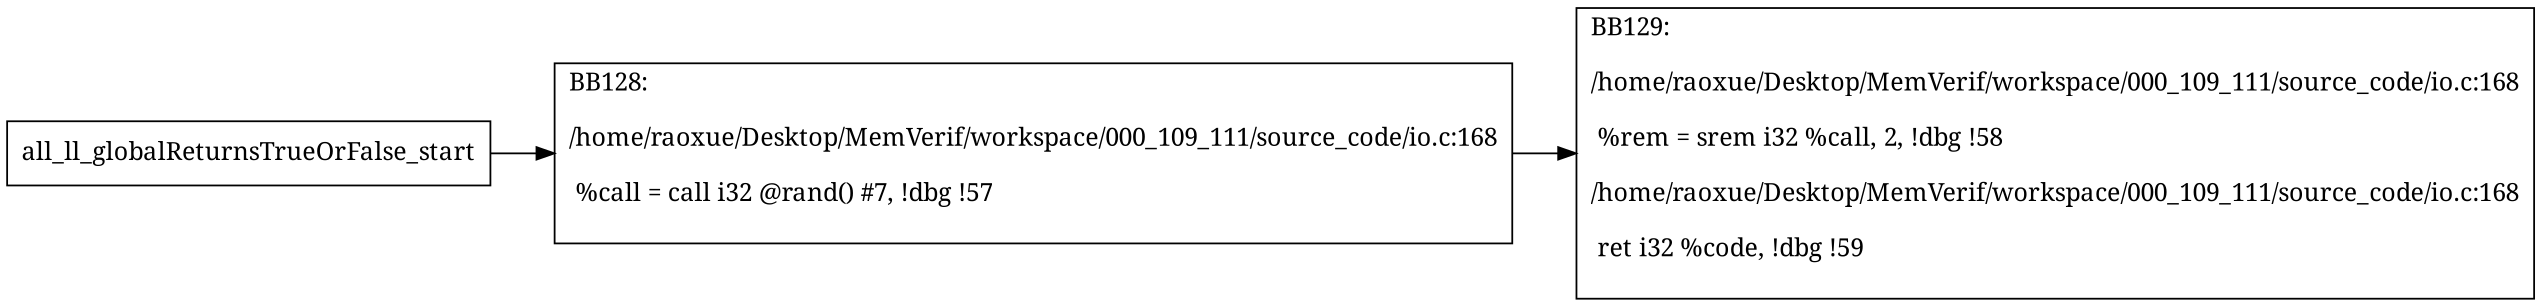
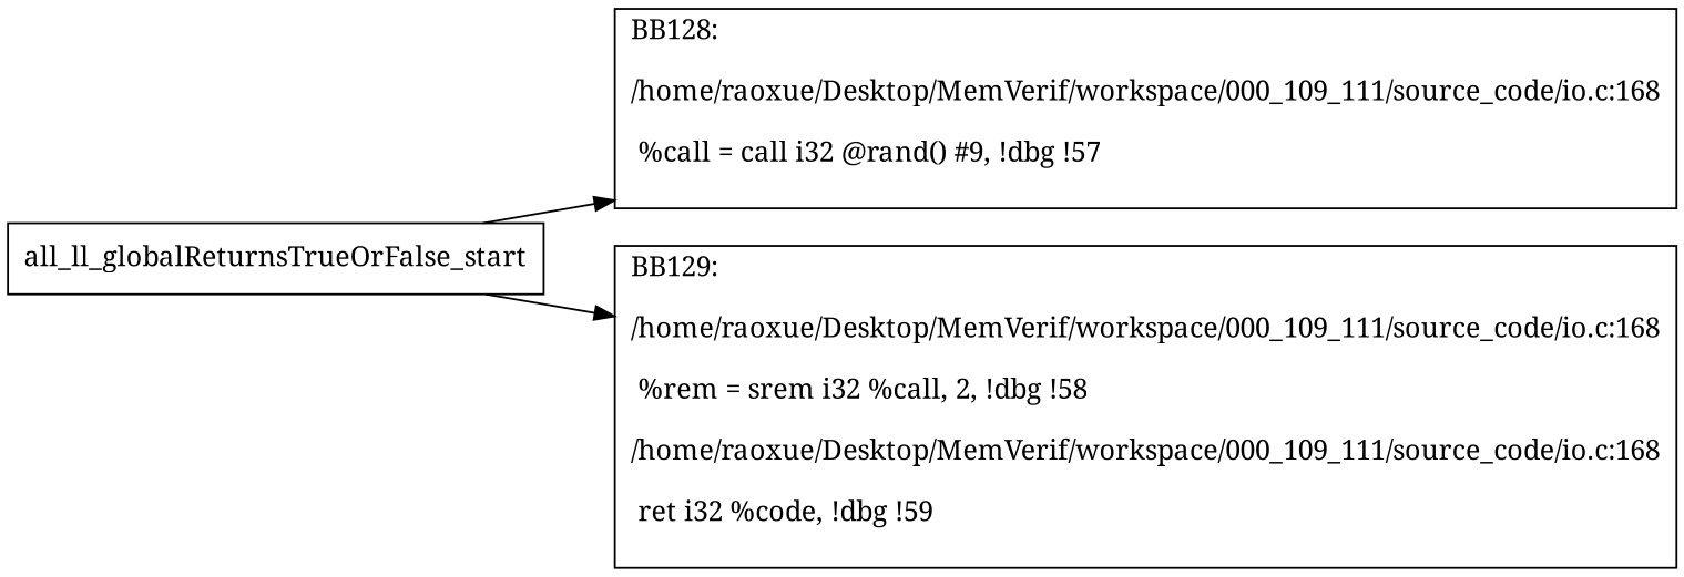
  digraph {
    fontname="Noto Serif"
    rankdir=LR
    node [fontname="Noto Serif" shape=record]
    edge [fontname="Noto Serif"]
    n1 [label="{all_ll_globalReturnsTrueOrFalse_start}"]
-   n2 [label="{BB128:\l\l/home/raoxue/Desktop/MemVerif/workspace/000_109_111/source_code/io.c:168\l\n  %call = call i32 @rand() #7, !dbg !57\l\n}"]
+   n2 [label="{BB128:\l\l/home/raoxue/Desktop/MemVerif/workspace/000_109_111/source_code/io.c:168\l\n  %call = call i32 @rand() #9, !dbg !57\l\n}"]
    n3 [label="{BB129:\l\l/home/raoxue/Desktop/MemVerif/workspace/000_109_111/source_code/io.c:168\l\n  %rem = srem i32 %call, 2, !dbg !58\l\n/home/raoxue/Desktop/MemVerif/workspace/000_109_111/source_code/io.c:168\l\n  ret i32 %code, !dbg !59\l\n}"]
    n1 -> n2
-   n2 -> n3
+   n1 -> n3
  }
